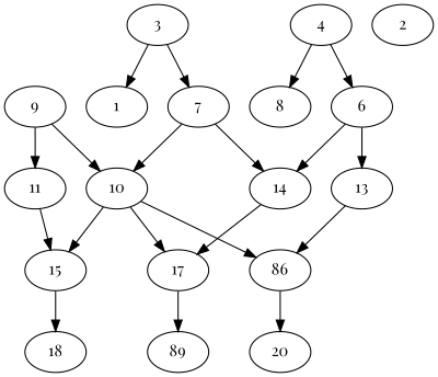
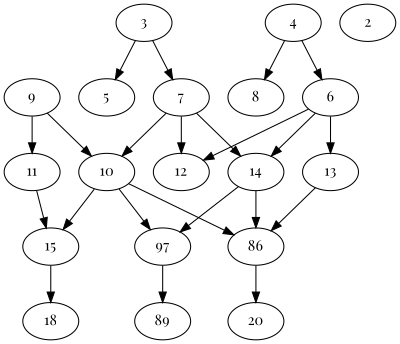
  digraph {
    fontname="Playfair Display"
    node [alpha=0.00 fontname="Playfair Display"]
    edge [fontname="Playfair Display"]
-   5 [alpha=0.08 expect_size=13678592 label=1]
+   5 [alpha=0.08 expect_size=13678592]
    8 [alpha=0.05 expect_size=14225408]
    9 [alpha=0.16 expect_size=37035008]
    10 [alpha=0.03 expect_size=36292608]
    11 [alpha=0.13 expect_size=28430336]
    n6 [alpha=0.12 expect_size=34045952 label=86]
-   17 [alpha=0.19 expect_size=28471296]
+   17 [alpha=0.19 expect_size=28471296 label=97]
    15 [alpha=0.18 expect_size=15241216]
    2 [expect_size=6650880]
    3 [alpha=0.01 expect_size=30411776]
    7 [alpha=0.16 expect_size=44489728]
+   12 [alpha=0.19 expect_size=12147712]
    14 [alpha=0.20 expect_size=14464000]
    4 [expect_size=12078080]
    6 [alpha=0.18 expect_size=28538880]
    13 [alpha=0.17 expect_size=13182976]
    20 [alpha=0.02 expect_size=20254720]
    n18 [alpha=0.11 expect_size=30467072 label=89]
    18 [expect_size=19313664]
    9 -> 10
    9 -> 11
    10 -> n6
    10 -> 17
    10 -> 15
    11 -> 15
    n6 -> 20
    17 -> n18
    15 -> 18
    3 -> 5
    3 -> 7
    7 -> 10
+   7 -> 12
    7 -> 14
+   14 -> n6
    14 -> 17
    4 -> 8
    4 -> 6
+   6 -> 12
    6 -> 14
    6 -> 13
    13 -> n6
  }
